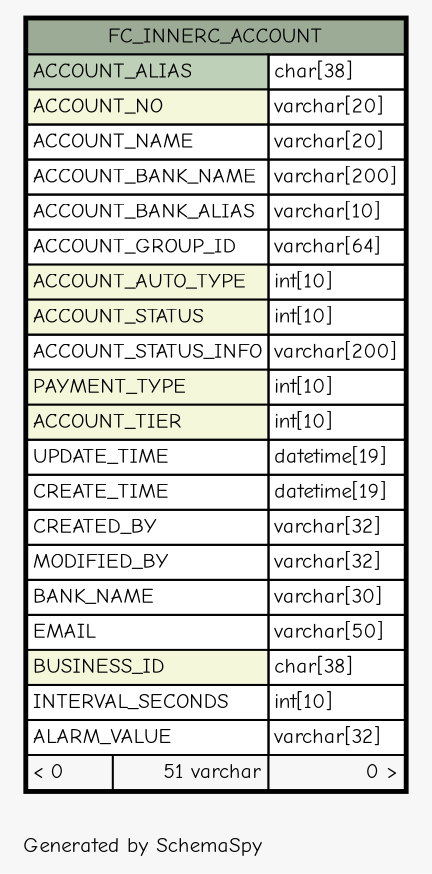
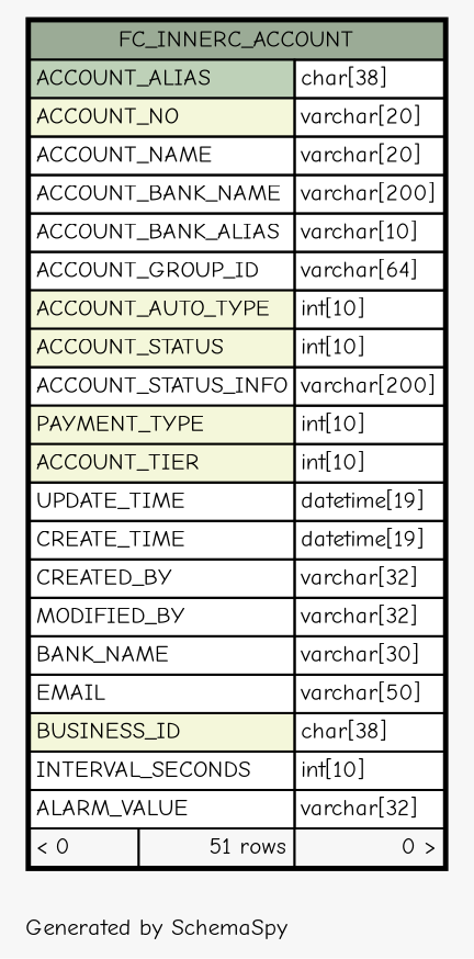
  digraph {
    bgcolor="#f7f7f7"
    fontname="Comic Neue"
    fontsize=11
    label="\nGenerated by SchemaSpy"
    labeljust=l
    nodesep=0.18
    rankdir=RL
    ranksep=0.46
-   n1 [fontname="Comic Neue" fontsize=11 label=<     <TABLE BORDER="2" CELLBORDER="1" CELLSPACING="0" BGCOLOR="#ffffff">       <TR><TD COLSPAN="3" BGCOLOR="#9bab96" ALIGN="CENTER">FC_INNERC_ACCOUNT</TD></TR>       <TR><TD PORT="ACCOUNT_ALIAS" COLSPAN="2" BGCOLOR="#bed1b8" ALIGN="LEFT">ACCOUNT_ALIAS</TD><TD PORT="ACCOUNT_ALIAS.type" ALIGN="LEFT">char[38]</TD></TR>       <TR><TD PORT="ACCOUNT_NO" COLSPAN="2" BGCOLOR="#f4f7da" ALIGN="LEFT">ACCOUNT_NO</TD><TD PORT="ACCOUNT_NO.type" ALIGN="LEFT">varchar[20]</TD></TR>       <TR><TD PORT="ACCOUNT_NAME" COLSPAN="2" ALIGN="LEFT">ACCOUNT_NAME</TD><TD PORT="ACCOUNT_NAME.type" ALIGN="LEFT">varchar[20]</TD></TR>       <TR><TD PORT="ACCOUNT_BANK_NAME" COLSPAN="2" ALIGN="LEFT">ACCOUNT_BANK_NAME</TD><TD PORT="ACCOUNT_BANK_NAME.type" ALIGN="LEFT">varchar[200]</TD></TR>       <TR><TD PORT="ACCOUNT_BANK_ALIAS" COLSPAN="2" ALIGN="LEFT">ACCOUNT_BANK_ALIAS</TD><TD PORT="ACCOUNT_BANK_ALIAS.type" ALIGN="LEFT">varchar[10]</TD></TR>       <TR><TD PORT="ACCOUNT_GROUP_ID" COLSPAN="2" ALIGN="LEFT">ACCOUNT_GROUP_ID</TD><TD PORT="ACCOUNT_GROUP_ID.type" ALIGN="LEFT">varchar[64]</TD></TR>       <TR><TD PORT="ACCOUNT_AUTO_TYPE" COLSPAN="2" BGCOLOR="#f4f7da" ALIGN="LEFT">ACCOUNT_AUTO_TYPE</TD><TD PORT="ACCOUNT_AUTO_TYPE.type" ALIGN="LEFT">int[10]</TD></TR>       <TR><TD PORT="ACCOUNT_STATUS" COLSPAN="2" BGCOLOR="#f4f7da" ALIGN="LEFT">ACCOUNT_STATUS</TD><TD PORT="ACCOUNT_STATUS.type" ALIGN="LEFT">int[10]</TD></TR>       <TR><TD PORT="ACCOUNT_STATUS_INFO" COLSPAN="2" ALIGN="LEFT">ACCOUNT_STATUS_INFO</TD><TD PORT="ACCOUNT_STATUS_INFO.type" ALIGN="LEFT">varchar[200]</TD></TR>       <TR><TD PORT="PAYMENT_TYPE" COLSPAN="2" BGCOLOR="#f4f7da" ALIGN="LEFT">PAYMENT_TYPE</TD><TD PORT="PAYMENT_TYPE.type" ALIGN="LEFT">int[10]</TD></TR>       <TR><TD PORT="ACCOUNT_TIER" COLSPAN="2" BGCOLOR="#f4f7da" ALIGN="LEFT">ACCOUNT_TIER</TD><TD PORT="ACCOUNT_TIER.type" ALIGN="LEFT">int[10]</TD></TR>       <TR><TD PORT="UPDATE_TIME" COLSPAN="2" ALIGN="LEFT">UPDATE_TIME</TD><TD PORT="UPDATE_TIME.type" ALIGN="LEFT">datetime[19]</TD></TR>       <TR><TD PORT="CREATE_TIME" COLSPAN="2" ALIGN="LEFT">CREATE_TIME</TD><TD PORT="CREATE_TIME.type" ALIGN="LEFT">datetime[19]</TD></TR>       <TR><TD PORT="CREATED_BY" COLSPAN="2" ALIGN="LEFT">CREATED_BY</TD><TD PORT="CREATED_BY.type" ALIGN="LEFT">varchar[32]</TD></TR>       <TR><TD PORT="MODIFIED_BY" COLSPAN="2" ALIGN="LEFT">MODIFIED_BY</TD><TD PORT="MODIFIED_BY.type" ALIGN="LEFT">varchar[32]</TD></TR>       <TR><TD PORT="BANK_NAME" COLSPAN="2" ALIGN="LEFT">BANK_NAME</TD><TD PORT="BANK_NAME.type" ALIGN="LEFT">varchar[30]</TD></TR>       <TR><TD PORT="EMAIL" COLSPAN="2" ALIGN="LEFT">EMAIL</TD><TD PORT="EMAIL.type" ALIGN="LEFT">varchar[50]</TD></TR>       <TR><TD PORT="BUSINESS_ID" COLSPAN="2" BGCOLOR="#f4f7da" ALIGN="LEFT">BUSINESS_ID</TD><TD PORT="BUSINESS_ID.type" ALIGN="LEFT">char[38]</TD></TR>       <TR><TD PORT="INTERVAL_SECONDS" COLSPAN="2" ALIGN="LEFT">INTERVAL_SECONDS</TD><TD PORT="INTERVAL_SECONDS.type" ALIGN="LEFT">int[10]</TD></TR>       <TR><TD PORT="ALARM_VALUE" COLSPAN="2" ALIGN="LEFT">ALARM_VALUE</TD><TD PORT="ALARM_VALUE.type" ALIGN="LEFT">varchar[32]</TD></TR>       <TR><TD ALIGN="LEFT" BGCOLOR="#f7f7f7">&lt; 0</TD><TD ALIGN="RIGHT" BGCOLOR="#f7f7f7">51 varchar</TD><TD ALIGN="RIGHT" BGCOLOR="#f7f7f7">0 &gt;</TD></TR>     </TABLE>> shape=plaintext]
+   n1 [fontname="Comic Neue" fontsize=11 label=<     <TABLE BORDER="2" CELLBORDER="1" CELLSPACING="0" BGCOLOR="#ffffff">       <TR><TD COLSPAN="3" BGCOLOR="#9bab96" ALIGN="CENTER">FC_INNERC_ACCOUNT</TD></TR>       <TR><TD PORT="ACCOUNT_ALIAS" COLSPAN="2" BGCOLOR="#bed1b8" ALIGN="LEFT">ACCOUNT_ALIAS</TD><TD PORT="ACCOUNT_ALIAS.type" ALIGN="LEFT">char[38]</TD></TR>       <TR><TD PORT="ACCOUNT_NO" COLSPAN="2" BGCOLOR="#f4f7da" ALIGN="LEFT">ACCOUNT_NO</TD><TD PORT="ACCOUNT_NO.type" ALIGN="LEFT">varchar[20]</TD></TR>       <TR><TD PORT="ACCOUNT_NAME" COLSPAN="2" ALIGN="LEFT">ACCOUNT_NAME</TD><TD PORT="ACCOUNT_NAME.type" ALIGN="LEFT">varchar[20]</TD></TR>       <TR><TD PORT="ACCOUNT_BANK_NAME" COLSPAN="2" ALIGN="LEFT">ACCOUNT_BANK_NAME</TD><TD PORT="ACCOUNT_BANK_NAME.type" ALIGN="LEFT">varchar[200]</TD></TR>       <TR><TD PORT="ACCOUNT_BANK_ALIAS" COLSPAN="2" ALIGN="LEFT">ACCOUNT_BANK_ALIAS</TD><TD PORT="ACCOUNT_BANK_ALIAS.type" ALIGN="LEFT">varchar[10]</TD></TR>       <TR><TD PORT="ACCOUNT_GROUP_ID" COLSPAN="2" ALIGN="LEFT">ACCOUNT_GROUP_ID</TD><TD PORT="ACCOUNT_GROUP_ID.type" ALIGN="LEFT">varchar[64]</TD></TR>       <TR><TD PORT="ACCOUNT_AUTO_TYPE" COLSPAN="2" BGCOLOR="#f4f7da" ALIGN="LEFT">ACCOUNT_AUTO_TYPE</TD><TD PORT="ACCOUNT_AUTO_TYPE.type" ALIGN="LEFT">int[10]</TD></TR>       <TR><TD PORT="ACCOUNT_STATUS" COLSPAN="2" BGCOLOR="#f4f7da" ALIGN="LEFT">ACCOUNT_STATUS</TD><TD PORT="ACCOUNT_STATUS.type" ALIGN="LEFT">int[10]</TD></TR>       <TR><TD PORT="ACCOUNT_STATUS_INFO" COLSPAN="2" ALIGN="LEFT">ACCOUNT_STATUS_INFO</TD><TD PORT="ACCOUNT_STATUS_INFO.type" ALIGN="LEFT">varchar[200]</TD></TR>       <TR><TD PORT="PAYMENT_TYPE" COLSPAN="2" BGCOLOR="#f4f7da" ALIGN="LEFT">PAYMENT_TYPE</TD><TD PORT="PAYMENT_TYPE.type" ALIGN="LEFT">int[10]</TD></TR>       <TR><TD PORT="ACCOUNT_TIER" COLSPAN="2" BGCOLOR="#f4f7da" ALIGN="LEFT">ACCOUNT_TIER</TD><TD PORT="ACCOUNT_TIER.type" ALIGN="LEFT">int[10]</TD></TR>       <TR><TD PORT="UPDATE_TIME" COLSPAN="2" ALIGN="LEFT">UPDATE_TIME</TD><TD PORT="UPDATE_TIME.type" ALIGN="LEFT">datetime[19]</TD></TR>       <TR><TD PORT="CREATE_TIME" COLSPAN="2" ALIGN="LEFT">CREATE_TIME</TD><TD PORT="CREATE_TIME.type" ALIGN="LEFT">datetime[19]</TD></TR>       <TR><TD PORT="CREATED_BY" COLSPAN="2" ALIGN="LEFT">CREATED_BY</TD><TD PORT="CREATED_BY.type" ALIGN="LEFT">varchar[32]</TD></TR>       <TR><TD PORT="MODIFIED_BY" COLSPAN="2" ALIGN="LEFT">MODIFIED_BY</TD><TD PORT="MODIFIED_BY.type" ALIGN="LEFT">varchar[32]</TD></TR>       <TR><TD PORT="BANK_NAME" COLSPAN="2" ALIGN="LEFT">BANK_NAME</TD><TD PORT="BANK_NAME.type" ALIGN="LEFT">varchar[30]</TD></TR>       <TR><TD PORT="EMAIL" COLSPAN="2" ALIGN="LEFT">EMAIL</TD><TD PORT="EMAIL.type" ALIGN="LEFT">varchar[50]</TD></TR>       <TR><TD PORT="BUSINESS_ID" COLSPAN="2" BGCOLOR="#f4f7da" ALIGN="LEFT">BUSINESS_ID</TD><TD PORT="BUSINESS_ID.type" ALIGN="LEFT">char[38]</TD></TR>       <TR><TD PORT="INTERVAL_SECONDS" COLSPAN="2" ALIGN="LEFT">INTERVAL_SECONDS</TD><TD PORT="INTERVAL_SECONDS.type" ALIGN="LEFT">int[10]</TD></TR>       <TR><TD PORT="ALARM_VALUE" COLSPAN="2" ALIGN="LEFT">ALARM_VALUE</TD><TD PORT="ALARM_VALUE.type" ALIGN="LEFT">varchar[32]</TD></TR>       <TR><TD ALIGN="LEFT" BGCOLOR="#f7f7f7">&lt; 0</TD><TD ALIGN="RIGHT" BGCOLOR="#f7f7f7">51 rows</TD><TD ALIGN="RIGHT" BGCOLOR="#f7f7f7">0 &gt;</TD></TR>     </TABLE>> shape=plaintext]
  }
